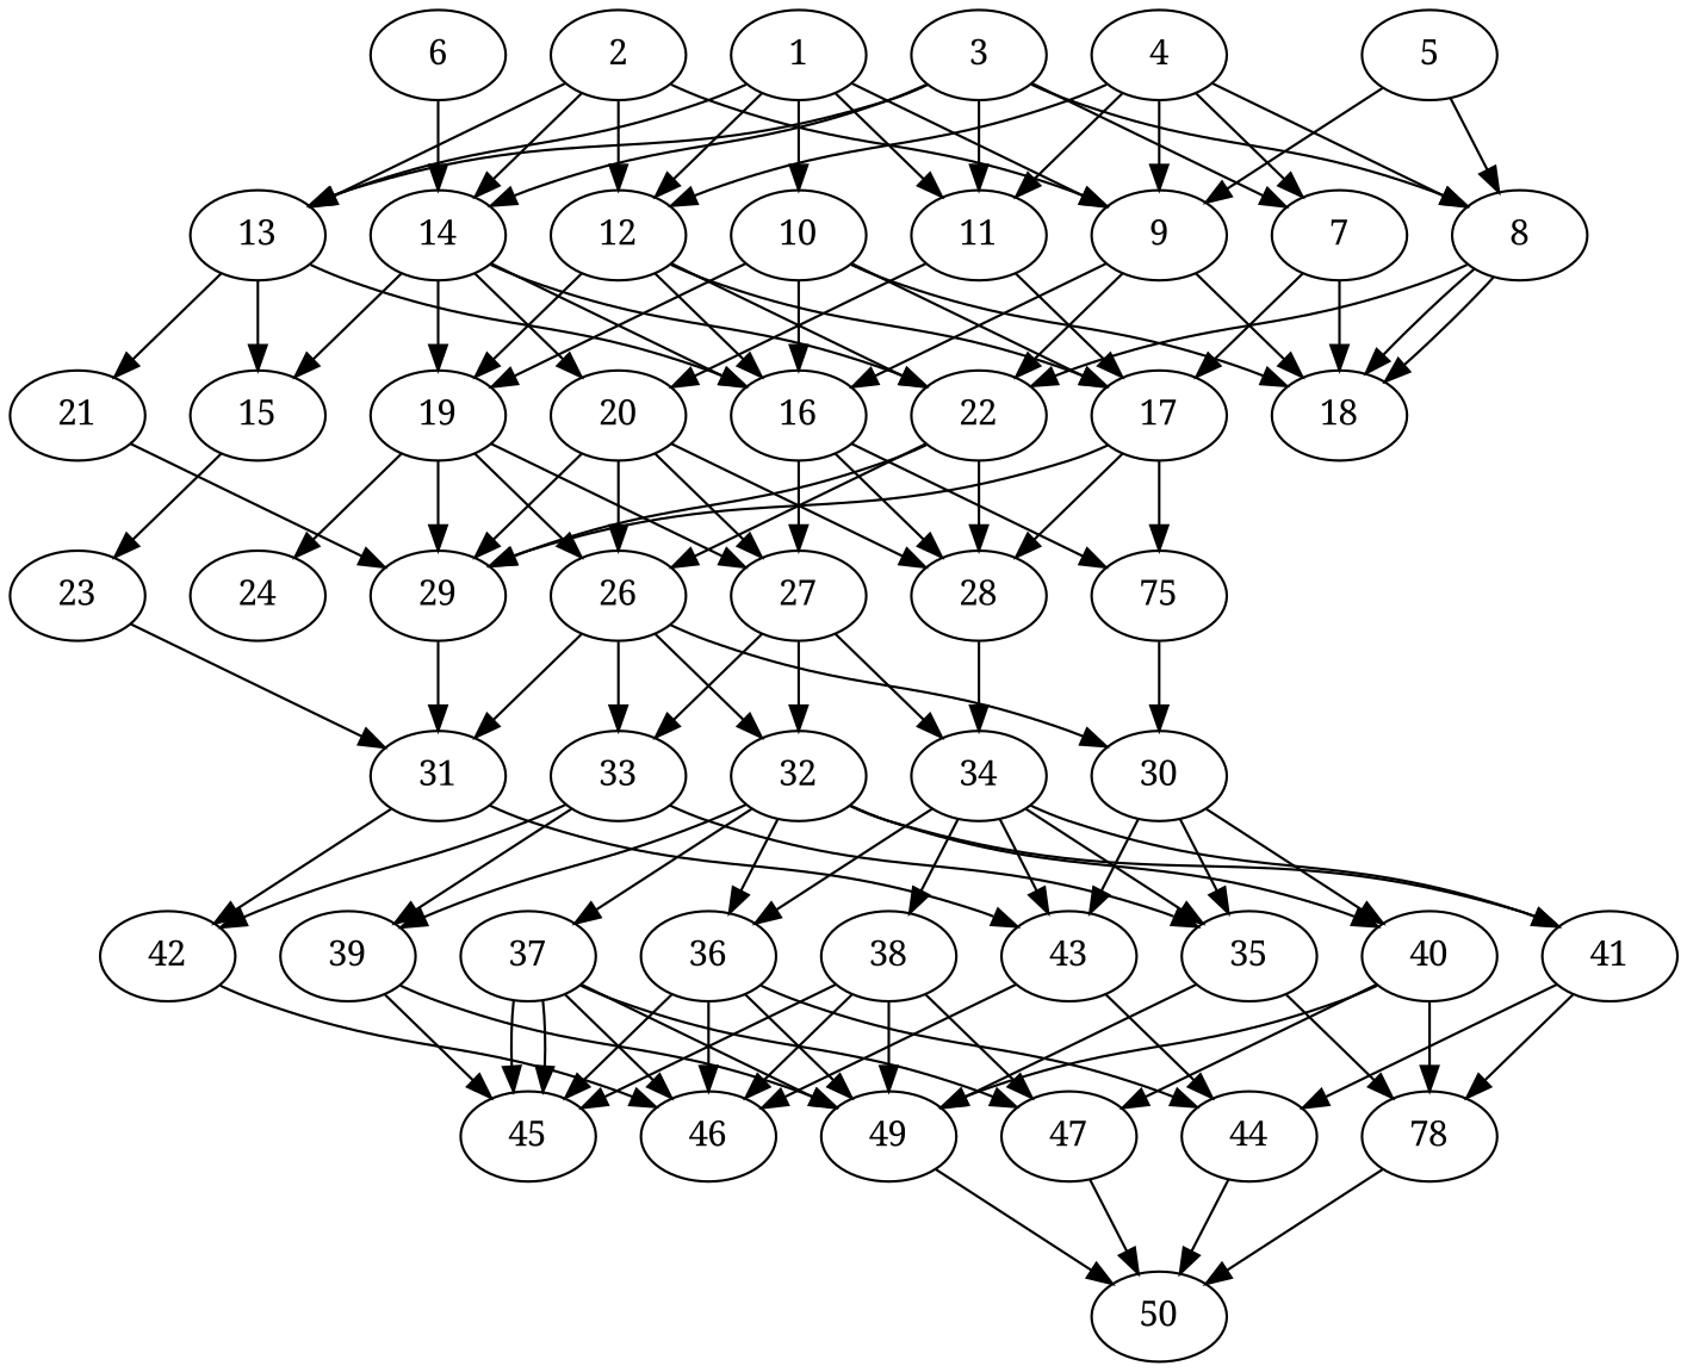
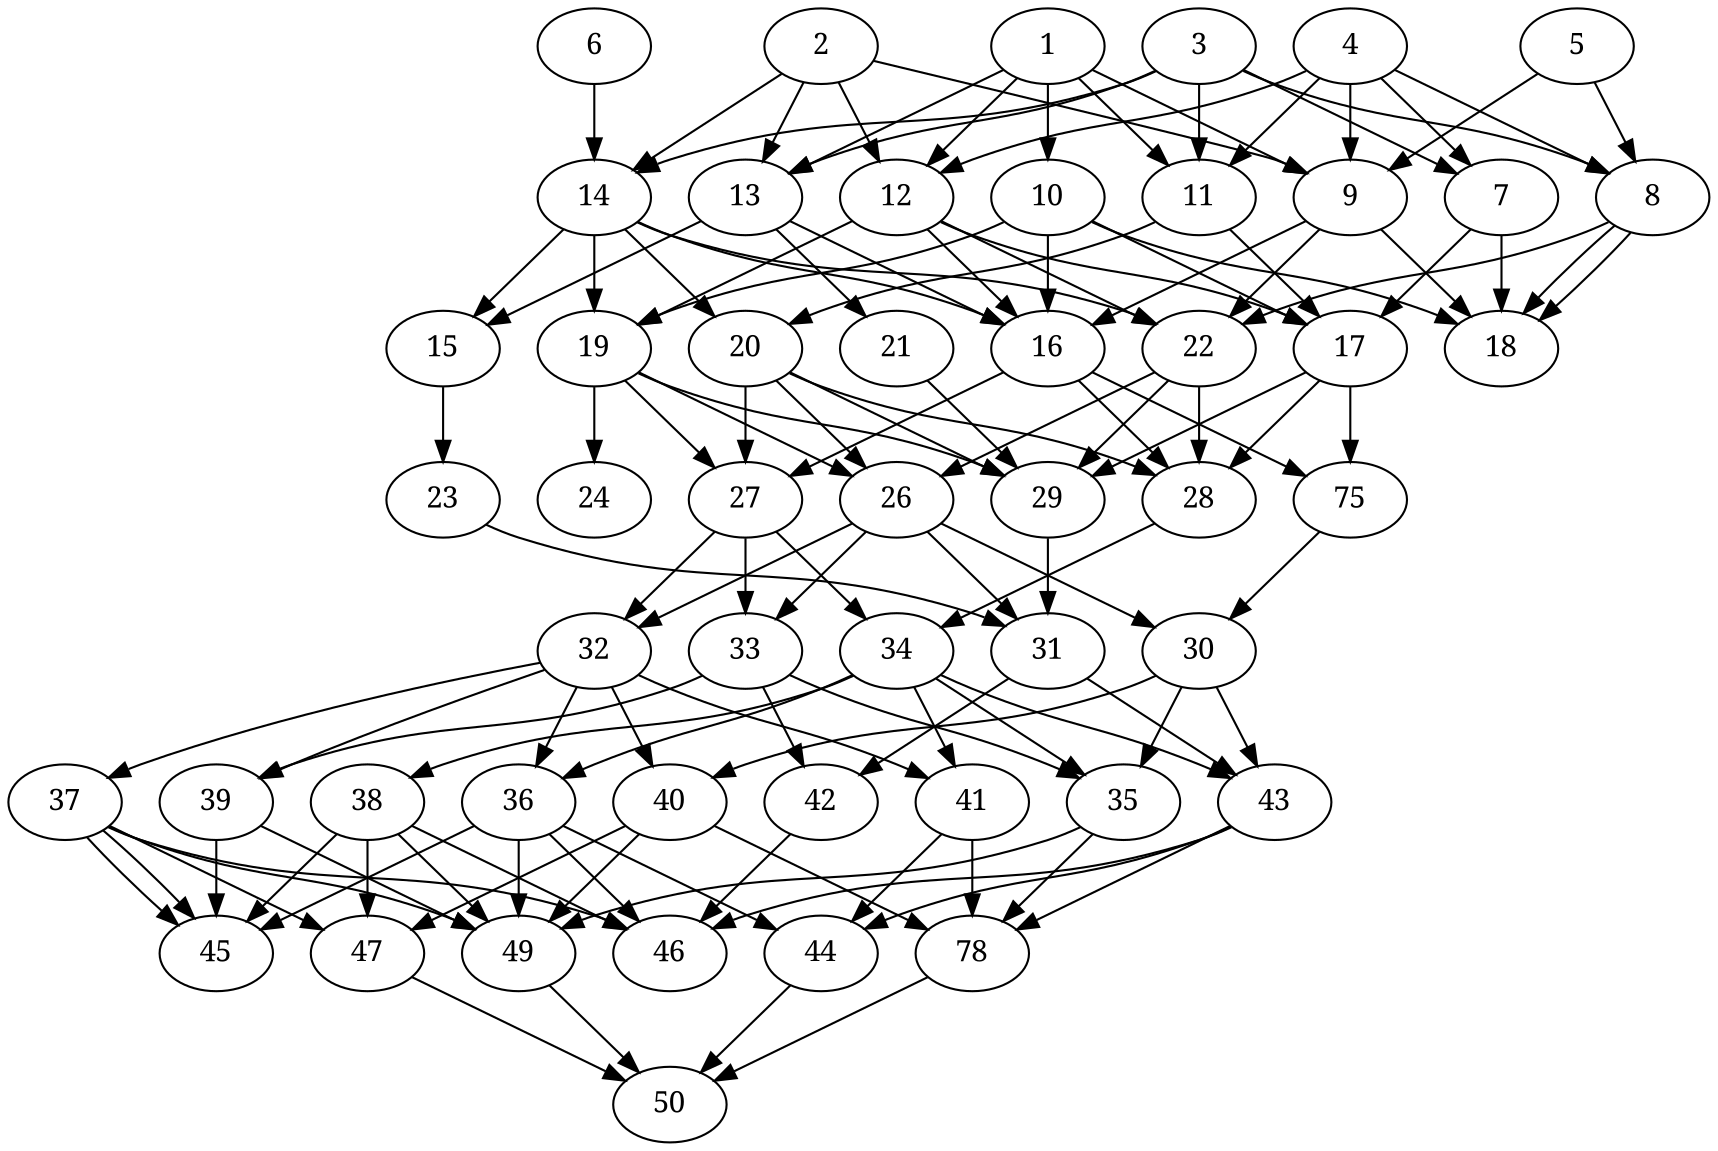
  digraph {
    fontname="Noto Serif"
    node [alpha=0.19 fontname="Noto Serif"]
    edge [fontname="Noto Serif"]
    1 [alpha=0.11 expect_size=24339456]
    9 [alpha=0.14 expect_size=23366656]
    10 [expect_size=34359296]
    11 [alpha=0.09 expect_size=50716672]
    12 [alpha=0.18 expect_size=29393920]
    13 [alpha=0.14 expect_size=24140800]
    18 [alpha=0.07 expect_size=47565824]
    22 [alpha=0.01 expect_size=10322944]
    16 [alpha=0.14 expect_size=31246336]
    17 [alpha=0.13 expect_size=9622528]
    19 [expect_size=7006208]
    20 [alpha=0.10 expect_size=38881280]
    15 [expect_size=22785024]
    21 [alpha=0.10 expect_size=36782080]
    28 [alpha=0.07 expect_size=5787648]
    29 [alpha=0.13 expect_size=21854208]
    26 [alpha=0.20 expect_size=35325952]
    n18 [alpha=0.12 expect_size=37174272 label=75]
    27 [alpha=0.08 expect_size=22052864]
    24 [alpha=0.13 expect_size=40095744]
    23 [alpha=0.13 expect_size=5904384]
    2 [alpha=0.18 expect_size=32761856]
    14 [expect_size=25212928]
    3 [alpha=0.00 expect_size=6367232]
    7 [alpha=0.16 expect_size=5411840]
    8 [alpha=0.03 expect_size=30741504]
    4 [expect_size=25223168]
    5 [alpha=0.04 expect_size=48343040]
    6 [alpha=0.11 expect_size=27610112]
    30 [alpha=0.12 expect_size=18663424]
    34 [alpha=0.20 expect_size=51733504]
    31 [alpha=0.10 expect_size=42696704]
    32 [expect_size=18678784]
    33 [alpha=0.15 expect_size=21316608]
    43 [alpha=0.05 expect_size=34430976]
    42 [alpha=0.11 expect_size=37722112]
    35 [alpha=0.12 expect_size=35537920]
    40 [alpha=0.06 expect_size=32471040]
    36 [alpha=0.16 expect_size=15832064]
    37 [alpha=0.01 expect_size=14982144]
    39 [alpha=0.08 expect_size=48675840]
    41 [alpha=0.17 expect_size=13661184]
    38 [alpha=0.04 expect_size=33159168]
    n44 [alpha=0.15 expect_size=42609664 label=78]
    44 [alpha=0.14 expect_size=22687744]
    46 [alpha=0.11 expect_size=51297280]
    49 [alpha=0.05 expect_size=51789824]
    47 [alpha=0.13 expect_size=40824832]
    45 [alpha=0.16 expect_size=22462464]
    50 [alpha=0.20 expect_size=22943744]
    1 -> 9
    1 -> 10
    1 -> 11
    1 -> 12
    1 -> 13
    9 -> 18
    9 -> 22
    9 -> 16
    10 -> 18
    10 -> 16
    10 -> 17
    10 -> 19
    11 -> 17
    11 -> 20
    12 -> 22
    12 -> 16
    12 -> 17
    12 -> 19
    13 -> 16
    13 -> 15
    13 -> 21
    22 -> 28
    22 -> 29
    22 -> 26
    16 -> 28
    16 -> n18
    16 -> 27
    17 -> 28
    17 -> 29
    17 -> n18
    19 -> 29
    19 -> 26
    19 -> 27
    19 -> 24
    20 -> 28
    20 -> 29
    20 -> 26
    20 -> 27
    15 -> 23
    21 -> 29
    28 -> 34
    29 -> 31
    26 -> 30
    26 -> 31
    26 -> 32
    26 -> 33
    n18 -> 30
    27 -> 34
    27 -> 32
    27 -> 33
    23 -> 31
    2 -> 9
    2 -> 12
    2 -> 13
    2 -> 14
    14 -> 22
    14 -> 16
    14 -> 19
    14 -> 20
    14 -> 15
    3 -> 11
    3 -> 13
    3 -> 14
    3 -> 7
    3 -> 8
    7 -> 18
    7 -> 17
    8 -> 18
    8 -> 18
    8 -> 22
    4 -> 9
    4 -> 11
    4 -> 12
    4 -> 7
    4 -> 8
    5 -> 9
    5 -> 8
    6 -> 14
    30 -> 43
    30 -> 35
    30 -> 40
    34 -> 43
    34 -> 35
    34 -> 36
    34 -> 41
    34 -> 38
    31 -> 43
    31 -> 42
    32 -> 40
    32 -> 36
    32 -> 37
    32 -> 39
    32 -> 41
    33 -> 42
    33 -> 35
    33 -> 39
+   43 -> n44
    43 -> 44
    43 -> 46
    42 -> 46
    35 -> n44
    35 -> 49
    40 -> n44
    40 -> 49
    40 -> 47
    36 -> 44
    36 -> 46
    36 -> 49
    36 -> 45
    37 -> 46
    37 -> 49
    37 -> 47
    37 -> 45
    37 -> 45
    39 -> 49
    39 -> 45
    41 -> n44
    41 -> 44
    38 -> 46
    38 -> 49
    38 -> 47
    38 -> 45
    n44 -> 50
    44 -> 50
    49 -> 50
    47 -> 50
  }
